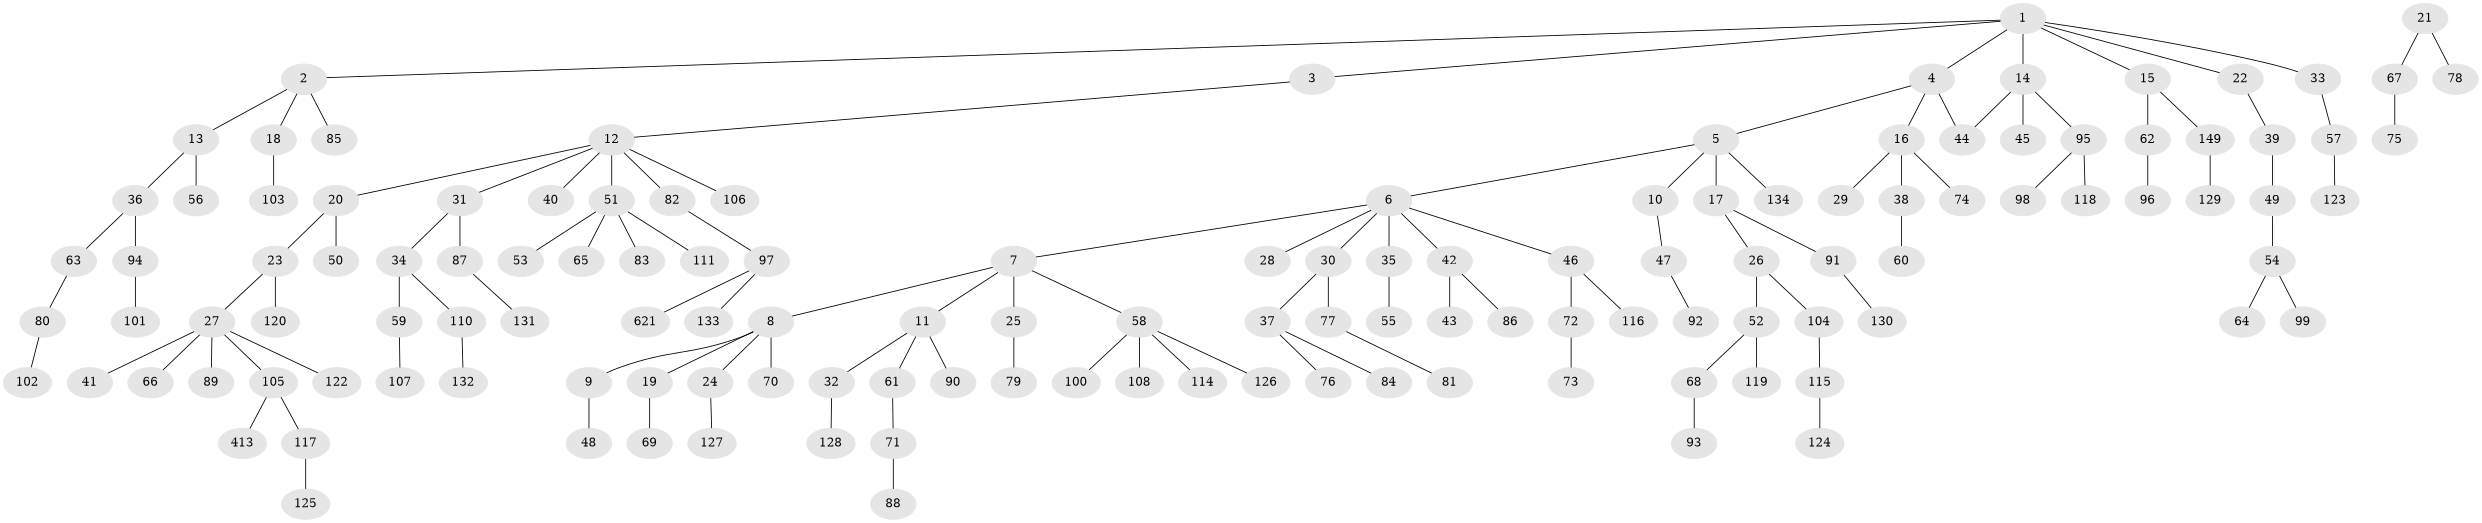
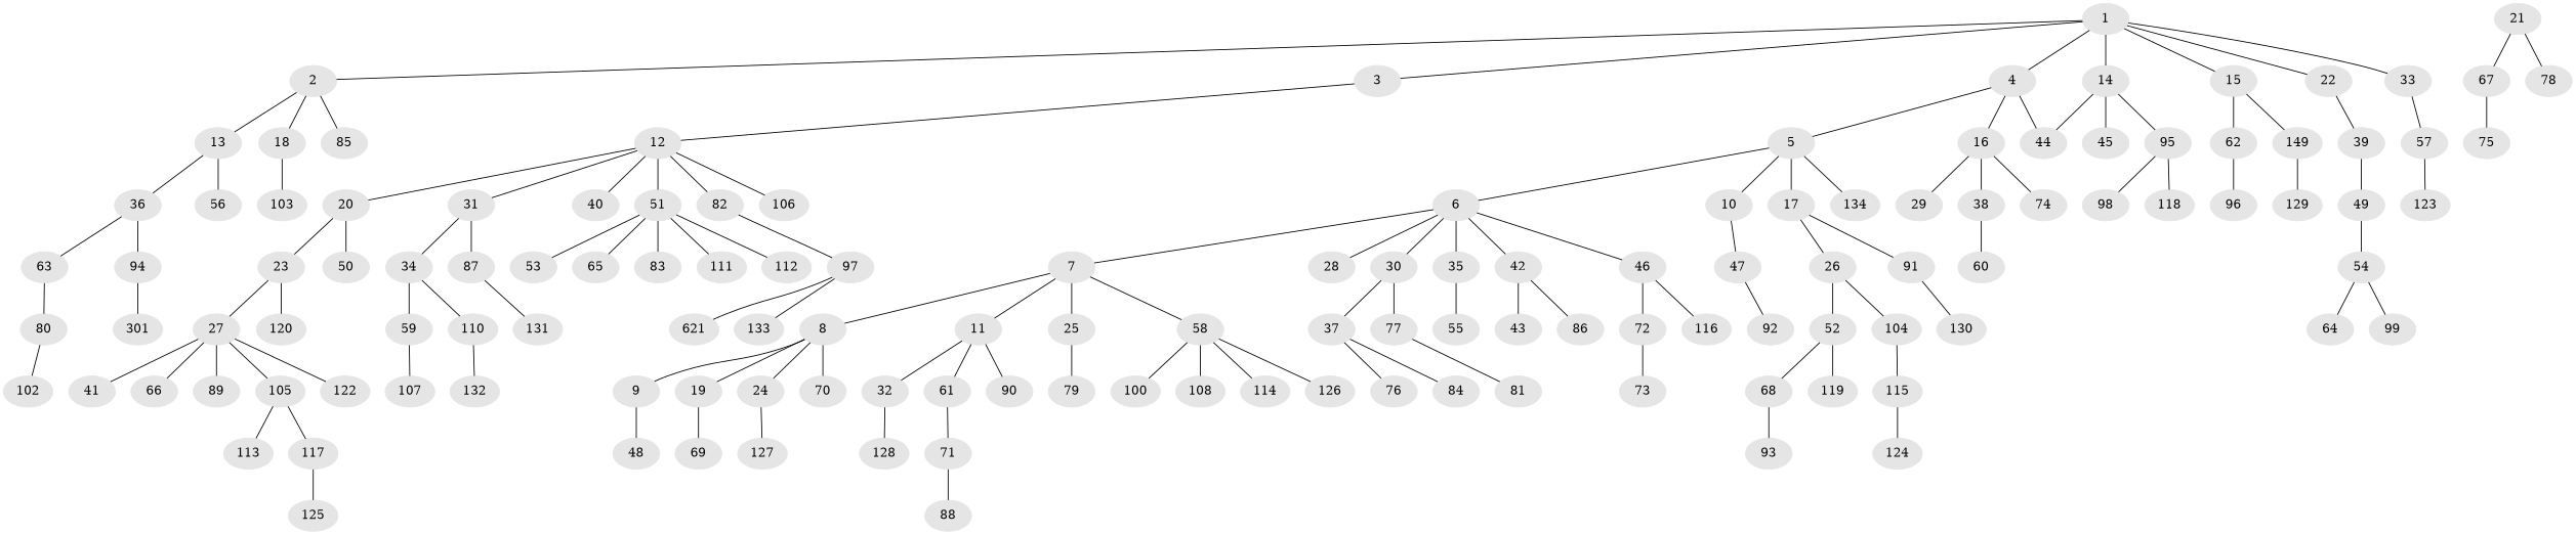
  graph {
    node [color=gray90 style=filled]
    1
    2
    3
    4
    14
    15
    22
    33
    13
    18
    85
    12
    5
    16
    44
    45
    95
    62
    n19 [label=149]
    39
    57
    36
    56
    103
    20
    31
    40
    51
    82
    106
    6
    10
    17
    134
    29
    38
    74
    21
    67
    78
    7
    28
    30
    35
    42
    46
    47
    26
    91
    8
    11
    25
    58
    37
    77
    55
    43
    86
    72
    116
    9
    19
    24
    70
    32
    61
    90
    79
    100
    108
    114
    126
    48
    69
    127
    92
    128
    71
    23
    50
    34
    87
    53
    65
    83
    111
+   112
    97
    63
    94
    98
    118
    96
    129
    60
    52
    104
    130
    27
    120
    75
    49
    41
    66
    89
    105
    122
    68
    119
    115
-   113 [label=413]
+   113
    117
    76
    84
    81
    59
    110
    131
    123
    107
    132
    80
-   101
+   101 [label=301]
    54
    73
    64
    99
    93
    88
    102
    n131 [label=621]
    133
    124
    125
    1 -- 2
    1 -- 3
    1 -- 4
    1 -- 14
    1 -- 15
    1 -- 22
    1 -- 33
    2 -- 13
    2 -- 18
    2 -- 85
    3 -- 12
    4 -- 5
    4 -- 16
    4 -- 44
    14 -- 44
    14 -- 45
    14 -- 95
    15 -- 62
    15 -- n19
    22 -- 39
    33 -- 57
    13 -- 36
    13 -- 56
    18 -- 103
    12 -- 20
    12 -- 31
    12 -- 40
    12 -- 51
    12 -- 82
    12 -- 106
    5 -- 6
    5 -- 10
    5 -- 17
    5 -- 134
    16 -- 29
    16 -- 38
    16 -- 74
    95 -- 98
    95 -- 118
    62 -- 96
    n19 -- 129
    39 -- 49
    57 -- 123
    36 -- 63
    36 -- 94
    20 -- 23
    20 -- 50
    31 -- 34
    31 -- 87
    51 -- 53
    51 -- 65
    51 -- 83
    51 -- 111
+   51 -- 112
    82 -- 97
    6 -- 7
    6 -- 28
    6 -- 30
    6 -- 35
    6 -- 42
    6 -- 46
    10 -- 47
    17 -- 26
    17 -- 91
    38 -- 60
    21 -- 67
    21 -- 78
    67 -- 75
    7 -- 8
    7 -- 11
    7 -- 25
    7 -- 58
    30 -- 37
    30 -- 77
    35 -- 55
    42 -- 43
    42 -- 86
    46 -- 72
    46 -- 116
    47 -- 92
    26 -- 52
    26 -- 104
    91 -- 130
    8 -- 9
    8 -- 19
    8 -- 24
    8 -- 70
    11 -- 32
    11 -- 61
    11 -- 90
    25 -- 79
    58 -- 100
    58 -- 108
    58 -- 114
    58 -- 126
    37 -- 76
    37 -- 84
    77 -- 81
    72 -- 73
    9 -- 48
    19 -- 69
    24 -- 127
    32 -- 128
    61 -- 71
    71 -- 88
    23 -- 27
    23 -- 120
    34 -- 59
    34 -- 110
    87 -- 131
    97 -- n131
    97 -- 133
    63 -- 80
    94 -- 101
    52 -- 68
    52 -- 119
    104 -- 115
    27 -- 41
    27 -- 66
    27 -- 89
    27 -- 105
    27 -- 122
    49 -- 54
    105 -- 113
    105 -- 117
    68 -- 93
    115 -- 124
    117 -- 125
    59 -- 107
    110 -- 132
    80 -- 102
    54 -- 64
    54 -- 99
  }
